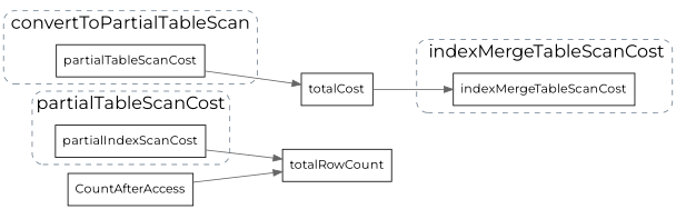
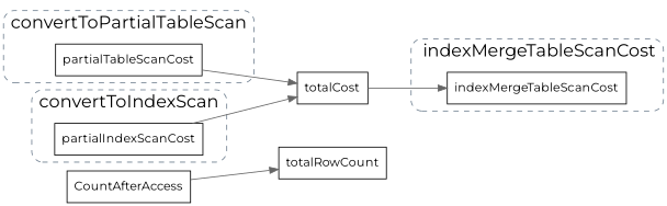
  digraph {
    fontname=Montserrat
    newrank=true
    rankdir=LR
    node [fontname=Montserrat shape=box]
    edge [color=gray40 fontname=Montserrat]
    partialTableScanCost
    partialIndexScanCost
    indexMergeTableScanCost
    totalCost
    CountAfterAccess
    totalRowCount
    subgraph cluster_1 {
      color=slategrey
      fontsize=20
      label=convertToPartialTableScan
      style="rounded,dashed"
      partialTableScanCost
    }
    subgraph cluster_2 {
      color=slategrey
      fontsize=20
-     label=partialTableScanCost
+     label=convertToIndexScan
      style="rounded,dashed"
      partialIndexScanCost
    }
    subgraph cluster_3 {
      color=slategrey
      fontsize=20
      label=" indexMergeTableScanCost"
      style="rounded,dashed"
      indexMergeTableScanCost
    }
    partialTableScanCost -> totalCost
-   partialIndexScanCost -> totalRowCount
+   partialIndexScanCost -> totalCost
    totalCost -> indexMergeTableScanCost
    CountAfterAccess -> totalRowCount
  }
